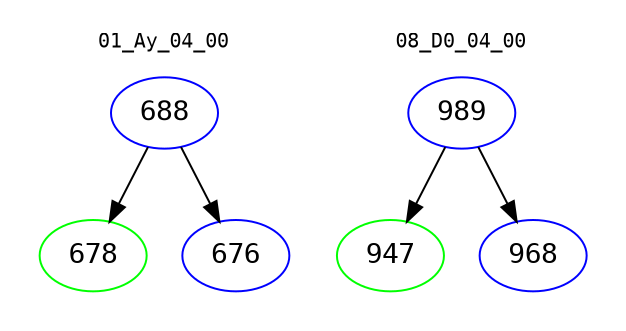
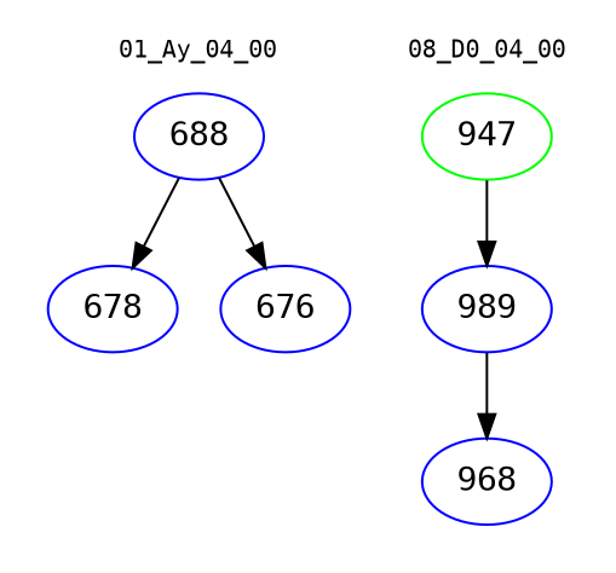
  digraph {
    fontname="DejaVu Sans Mono"
    node [color=blue fontname="DejaVu Sans Mono"]
    edge [color=black fontname="DejaVu Sans Mono"]
    n1 [label=688]
-   n2 [color=green label=678]
+   n2 [label=678]
    n3 [label=676]
    n4 [label=989]
    n5 [color=green label=947]
    n6 [label=968]
    subgraph cluster_1 {
      color=white
      fontsize=10
      label="01_Ay_04_00"
      n1
      n2
      n3
    }
    subgraph cluster_2 {
      color=white
      fontsize=10
      label="08_D0_04_00"
      n4
      n5
      n6
    }
    n1 -> n2
    n1 -> n3
-   n4 -> n5
+   n5 -> n4
    n4 -> n6
  }
